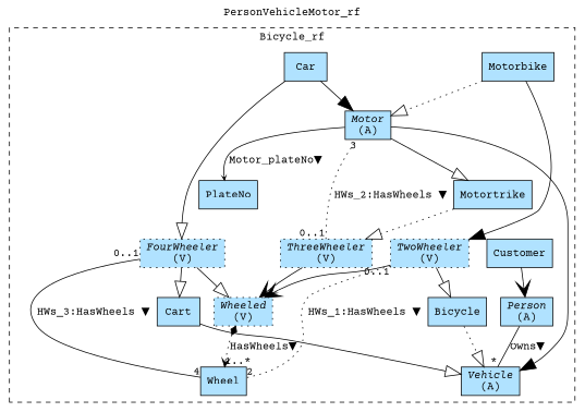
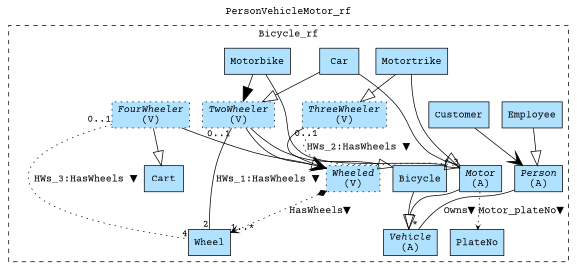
  digraph {
    fontname="Courier Prime"
    label=PersonVehicleMotor_rf
    labelfontsize=12
    labelloc=tl
    node [fillcolor=lightskyblue1 fontname="Courier Prime" shape=record style=filled]
    edge [arrowhead=onormal arrowsize=2.0 fontname="Courier Prime"]
    n1 [label=PlateNo]
+   n2 [label=Employee]
    n3 [label=<{<I>Person</I><br/>(A)}>]
    n4 [label=Customer]
    n5 [label=<{<I>Vehicle</I><br/>(A)}>]
    n6 [label=Cart]
    n7 [label=<{<I>FourWheeler</I><br/>(V)}> style="filled,dotted"]
    n8 [label=Bicycle]
    n9 [label=<{<I>TwoWheeler</I><br/>(V)}> style="filled,dotted"]
    n10 [label=Motorbike]
    n11 [label=<{<I>Motor</I><br/>(A)}>]
    n12 [label=Car]
    n13 [label=Motortrike]
    n14 [label=<{<I>ThreeWheeler</I><br/>(V)}> style="filled,dotted"]
    n15 [label=<{<I>Wheeled</I><br/>(V)}> style="filled,dotted"]
    n16 [label=Wheel]
    subgraph cluster_1 {
      label=Bicycle_rf
      style=dashed
      n1
+     n2
      n3
      n4
      n5
      n6
      n7
      n8
      n9
      n10
      n11
      n12
      n13
      n14
      n15
      n16
    }
+   n2 -> n3
    n3 -> n5 [dir=none headlabel="*" label="Owns▼" arrowhead="" arrowsize=""]
    n4 -> n3 [arrowhead=vee]
-   n6 -> n5
    n7 -> n6
-   n7 -> n15
-   n7 -> n16 [dir=none headlabel=4 label="HWs_3:HasWheels ▼" style=solid taillabel="0..1" arrowhead="" arrowsize=""]
-   n8 -> n5 [style=dotted]
+   n7 -> n15 [arrowhead=vee]
+   n7 -> n16 [dir=none headlabel=4 label="HWs_3:HasWheels ▼" style=dotted taillabel="0..1" arrowhead="" arrowsize=""]
+   n8 -> n5
    n9 -> n8
-   n9 -> n15 [arrowhead=vee]
-   n9 -> n16 [dir=none headlabel=2 label="HWs_1:HasWheels ▼" style=dotted taillabel="0..1" arrowhead="" arrowsize=""]
+   n9 -> n15
+   n9 -> n16 [dir=none headlabel=2 label="HWs_1:HasWheels ▼" style=solid taillabel="0..1" arrowhead="" arrowsize=""]
    n10 -> n9 [arrowhead=normal]
-   n10 -> n11 [style=dotted]
-   n11 -> n1 [arrowhead=vee arrowsize=.5 label="Motor_plateNo▼"]
-   n11 -> n5 [arrowhead=normal]
-   n12 -> n7
-   n12 -> n11 [arrowhead=normal]
-   n11 -> n13
-   n13 -> n14 [style=dotted]
+   n10 -> n11
+   n11 -> n1 [arrowhead=vee arrowsize=.5 label="Motor_plateNo▼" style=dotted]
+   n11 -> n5
+   n12 -> n9
+   n12 -> n11
+   n13 -> n11
+   n13 -> n14
    n14 -> n11 [dir=none headlabel=3 label="HWs_2:HasWheels ▼" style=dotted taillabel="0..1" arrowhead="" arrowsize=""]
    n14 -> n15 [arrowhead=vee]
    n15 -> n16 [arrowhead=vee arrowtail=diamond dir=both headlabel="1..*" label="HasWheels▼" style=dotted arrowsize=""]
  }
